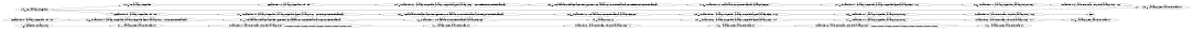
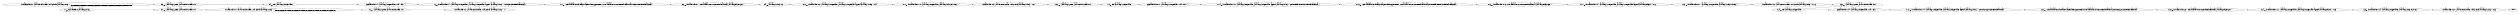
  digraph {
    rankdir=LR
-   "r1 := @parameter0: java.lang.String" [label="r1 := @parameter0: new.lang.String"]
+   "r1 := @parameter0: java.lang.String"
    "$r0 = <java.lang.System: java.io.PrintStream out>"
    "virtualinvoke $r0.<java.io.PrintStream: void println(java.lang.String)>(\"====================================================\")"
    "$r2 = <java.lang.System: java.io.PrintStream out>"
    "virtualinvoke $r2.<java.io.PrintStream: void println(java.lang.String)>(r1)"
-   "$r3 = <java.lang.System: java.io.PrintStream out>"
    "virtualinvoke $r3.<java.io.PrintStream: void println(java.lang.String)>(\"====================================================\")"
    "$r5 = <java.lang.System: java.io.PrintStream out>"
+   "$r4 = new java.lang.StringBuilder"
    "specialinvoke $r4.<java.lang.StringBuilder: void <init>()>()"
    "$r6 = virtualinvoke $r4.<java.lang.StringBuilder: java.lang.StringBuilder append(java.lang.String)>(\"stringMtContextThreadLocal: \")"
    "$r7 = <com.alibaba.mtc.threadpool.agent.demo.AgentDemo: com.alibaba.mtc.MtContextThreadLocal stringMtContextThreadLocal>"
    "$r8 = virtualinvoke $r7.<com.alibaba.mtc.MtContextThreadLocal: java.lang.Object get()>()"
    "$r9 = (java.lang.String) $r8"
    "$r10 = virtualinvoke $r6.<java.lang.StringBuilder: java.lang.StringBuilder append(java.lang.String)>($r9)"
    "$r11 = virtualinvoke $r10.<java.lang.StringBuilder: java.lang.String toString()>()"
    "virtualinvoke $r5.<java.io.PrintStream: void println(java.lang.String)>($r11)"
    "$r13 = <java.lang.System: java.io.PrintStream out>"
    "$r12 = new java.lang.StringBuilder"
    "specialinvoke $r12.<java.lang.StringBuilder: void <init>()>()"
    "$r14 = virtualinvoke $r12.<java.lang.StringBuilder: java.lang.StringBuilder append(java.lang.String)>(\"personReferenceMtContextThreadLocal: \")"
    "$r15 = <com.alibaba.mtc.threadpool.agent.demo.AgentDemo: com.alibaba.mtc.MtContextThreadLocal personReferenceMtContextThreadLocal>"
    "$r16 = virtualinvoke $r15.<com.alibaba.mtc.MtContextThreadLocal: java.lang.Object get()>()"
    "$r17 = virtualinvoke $r14.<java.lang.StringBuilder: java.lang.StringBuilder append(java.lang.Object)>($r16)"
    "$r18 = virtualinvoke $r17.<java.lang.StringBuilder: java.lang.String toString()>()"
    "virtualinvoke $r13.<java.io.PrintStream: void println(java.lang.String)>($r18)"
    "$r20 = <java.lang.System: java.io.PrintStream out>"
    "$r19 = new java.lang.StringBuilder"
    "specialinvoke $r19.<java.lang.StringBuilder: void <init>()>()"
    "$r21 = virtualinvoke $r19.<java.lang.StringBuilder: java.lang.StringBuilder append(java.lang.String)>(\"personCopyMtContextThreadLocal: \")"
    "$r22 = <com.alibaba.mtc.threadpool.agent.demo.AgentDemo: com.alibaba.mtc.MtContextThreadLocal personCopyMtContextThreadLocal>"
    "$r23 = virtualinvoke $r22.<com.alibaba.mtc.MtContextThreadLocal: java.lang.Object get()>()"
    "$r24 = virtualinvoke $r21.<java.lang.StringBuilder: java.lang.StringBuilder append(java.lang.Object)>($r23)"
    "$r25 = virtualinvoke $r24.<java.lang.StringBuilder: java.lang.String toString()>()"
    "virtualinvoke $r20.<java.io.PrintStream: void println(java.lang.String)>($r25)"
-   return [label=agent]
+   return
    "r1 := @parameter0: java.lang.String" -> "$r0 = <java.lang.System: java.io.PrintStream out>"
    "$r0 = <java.lang.System: java.io.PrintStream out>" -> "virtualinvoke $r0.<java.io.PrintStream: void println(java.lang.String)>(\"====================================================\")"
    "virtualinvoke $r0.<java.io.PrintStream: void println(java.lang.String)>(\"====================================================\")" -> "$r2 = <java.lang.System: java.io.PrintStream out>"
    "$r2 = <java.lang.System: java.io.PrintStream out>" -> "virtualinvoke $r2.<java.io.PrintStream: void println(java.lang.String)>(r1)"
-   "virtualinvoke $r2.<java.io.PrintStream: void println(java.lang.String)>(r1)" -> "$r3 = <java.lang.System: java.io.PrintStream out>"
-   "$r3 = <java.lang.System: java.io.PrintStream out>" -> "virtualinvoke $r3.<java.io.PrintStream: void println(java.lang.String)>(\"====================================================\")"
    "virtualinvoke $r3.<java.io.PrintStream: void println(java.lang.String)>(\"====================================================\")" -> "$r5 = <java.lang.System: java.io.PrintStream out>"
+   "$r5 = <java.lang.System: java.io.PrintStream out>" -> "$r4 = new java.lang.StringBuilder"
+   "$r4 = new java.lang.StringBuilder" -> "specialinvoke $r4.<java.lang.StringBuilder: void <init>()>()"
    "specialinvoke $r4.<java.lang.StringBuilder: void <init>()>()" -> "$r6 = virtualinvoke $r4.<java.lang.StringBuilder: java.lang.StringBuilder append(java.lang.String)>(\"stringMtContextThreadLocal: \")"
    "$r6 = virtualinvoke $r4.<java.lang.StringBuilder: java.lang.StringBuilder append(java.lang.String)>(\"stringMtContextThreadLocal: \")" -> "$r7 = <com.alibaba.mtc.threadpool.agent.demo.AgentDemo: com.alibaba.mtc.MtContextThreadLocal stringMtContextThreadLocal>"
    "$r7 = <com.alibaba.mtc.threadpool.agent.demo.AgentDemo: com.alibaba.mtc.MtContextThreadLocal stringMtContextThreadLocal>" -> "$r8 = virtualinvoke $r7.<com.alibaba.mtc.MtContextThreadLocal: java.lang.Object get()>()"
    "$r8 = virtualinvoke $r7.<com.alibaba.mtc.MtContextThreadLocal: java.lang.Object get()>()" -> "$r9 = (java.lang.String) $r8"
    "$r9 = (java.lang.String) $r8" -> "$r10 = virtualinvoke $r6.<java.lang.StringBuilder: java.lang.StringBuilder append(java.lang.String)>($r9)"
    "$r10 = virtualinvoke $r6.<java.lang.StringBuilder: java.lang.StringBuilder append(java.lang.String)>($r9)" -> "$r11 = virtualinvoke $r10.<java.lang.StringBuilder: java.lang.String toString()>()"
    "$r11 = virtualinvoke $r10.<java.lang.StringBuilder: java.lang.String toString()>()" -> "virtualinvoke $r5.<java.io.PrintStream: void println(java.lang.String)>($r11)"
    "virtualinvoke $r5.<java.io.PrintStream: void println(java.lang.String)>($r11)" -> "$r13 = <java.lang.System: java.io.PrintStream out>"
-   "$r19 = new java.lang.StringBuilder" -> "$r12 = new java.lang.StringBuilder"
+   "$r13 = <java.lang.System: java.io.PrintStream out>" -> "$r12 = new java.lang.StringBuilder"
    "$r12 = new java.lang.StringBuilder" -> "specialinvoke $r12.<java.lang.StringBuilder: void <init>()>()"
    "specialinvoke $r12.<java.lang.StringBuilder: void <init>()>()" -> "$r14 = virtualinvoke $r12.<java.lang.StringBuilder: java.lang.StringBuilder append(java.lang.String)>(\"personReferenceMtContextThreadLocal: \")"
    "$r14 = virtualinvoke $r12.<java.lang.StringBuilder: java.lang.StringBuilder append(java.lang.String)>(\"personReferenceMtContextThreadLocal: \")" -> "$r15 = <com.alibaba.mtc.threadpool.agent.demo.AgentDemo: com.alibaba.mtc.MtContextThreadLocal personReferenceMtContextThreadLocal>"
    "$r15 = <com.alibaba.mtc.threadpool.agent.demo.AgentDemo: com.alibaba.mtc.MtContextThreadLocal personReferenceMtContextThreadLocal>" -> "$r16 = virtualinvoke $r15.<com.alibaba.mtc.MtContextThreadLocal: java.lang.Object get()>()"
    "$r16 = virtualinvoke $r15.<com.alibaba.mtc.MtContextThreadLocal: java.lang.Object get()>()" -> "$r17 = virtualinvoke $r14.<java.lang.StringBuilder: java.lang.StringBuilder append(java.lang.Object)>($r16)"
    "$r17 = virtualinvoke $r14.<java.lang.StringBuilder: java.lang.StringBuilder append(java.lang.Object)>($r16)" -> "$r18 = virtualinvoke $r17.<java.lang.StringBuilder: java.lang.String toString()>()"
    "$r18 = virtualinvoke $r17.<java.lang.StringBuilder: java.lang.String toString()>()" -> "virtualinvoke $r13.<java.io.PrintStream: void println(java.lang.String)>($r18)"
    "virtualinvoke $r13.<java.io.PrintStream: void println(java.lang.String)>($r18)" -> "$r20 = <java.lang.System: java.io.PrintStream out>"
    "$r19 = new java.lang.StringBuilder" -> "$r20 = <java.lang.System: java.io.PrintStream out>"
    "$r19 = new java.lang.StringBuilder" -> "specialinvoke $r19.<java.lang.StringBuilder: void <init>()>()"
    "specialinvoke $r19.<java.lang.StringBuilder: void <init>()>()" -> "$r21 = virtualinvoke $r19.<java.lang.StringBuilder: java.lang.StringBuilder append(java.lang.String)>(\"personCopyMtContextThreadLocal: \")"
    "$r21 = virtualinvoke $r19.<java.lang.StringBuilder: java.lang.StringBuilder append(java.lang.String)>(\"personCopyMtContextThreadLocal: \")" -> "$r22 = <com.alibaba.mtc.threadpool.agent.demo.AgentDemo: com.alibaba.mtc.MtContextThreadLocal personCopyMtContextThreadLocal>"
    "$r22 = <com.alibaba.mtc.threadpool.agent.demo.AgentDemo: com.alibaba.mtc.MtContextThreadLocal personCopyMtContextThreadLocal>" -> "$r23 = virtualinvoke $r22.<com.alibaba.mtc.MtContextThreadLocal: java.lang.Object get()>()"
    "$r23 = virtualinvoke $r22.<com.alibaba.mtc.MtContextThreadLocal: java.lang.Object get()>()" -> "$r24 = virtualinvoke $r21.<java.lang.StringBuilder: java.lang.StringBuilder append(java.lang.Object)>($r23)"
    "$r24 = virtualinvoke $r21.<java.lang.StringBuilder: java.lang.StringBuilder append(java.lang.Object)>($r23)" -> "$r25 = virtualinvoke $r24.<java.lang.StringBuilder: java.lang.String toString()>()"
    "$r25 = virtualinvoke $r24.<java.lang.StringBuilder: java.lang.String toString()>()" -> "virtualinvoke $r20.<java.io.PrintStream: void println(java.lang.String)>($r25)"
    "virtualinvoke $r20.<java.io.PrintStream: void println(java.lang.String)>($r25)" -> return
  }
